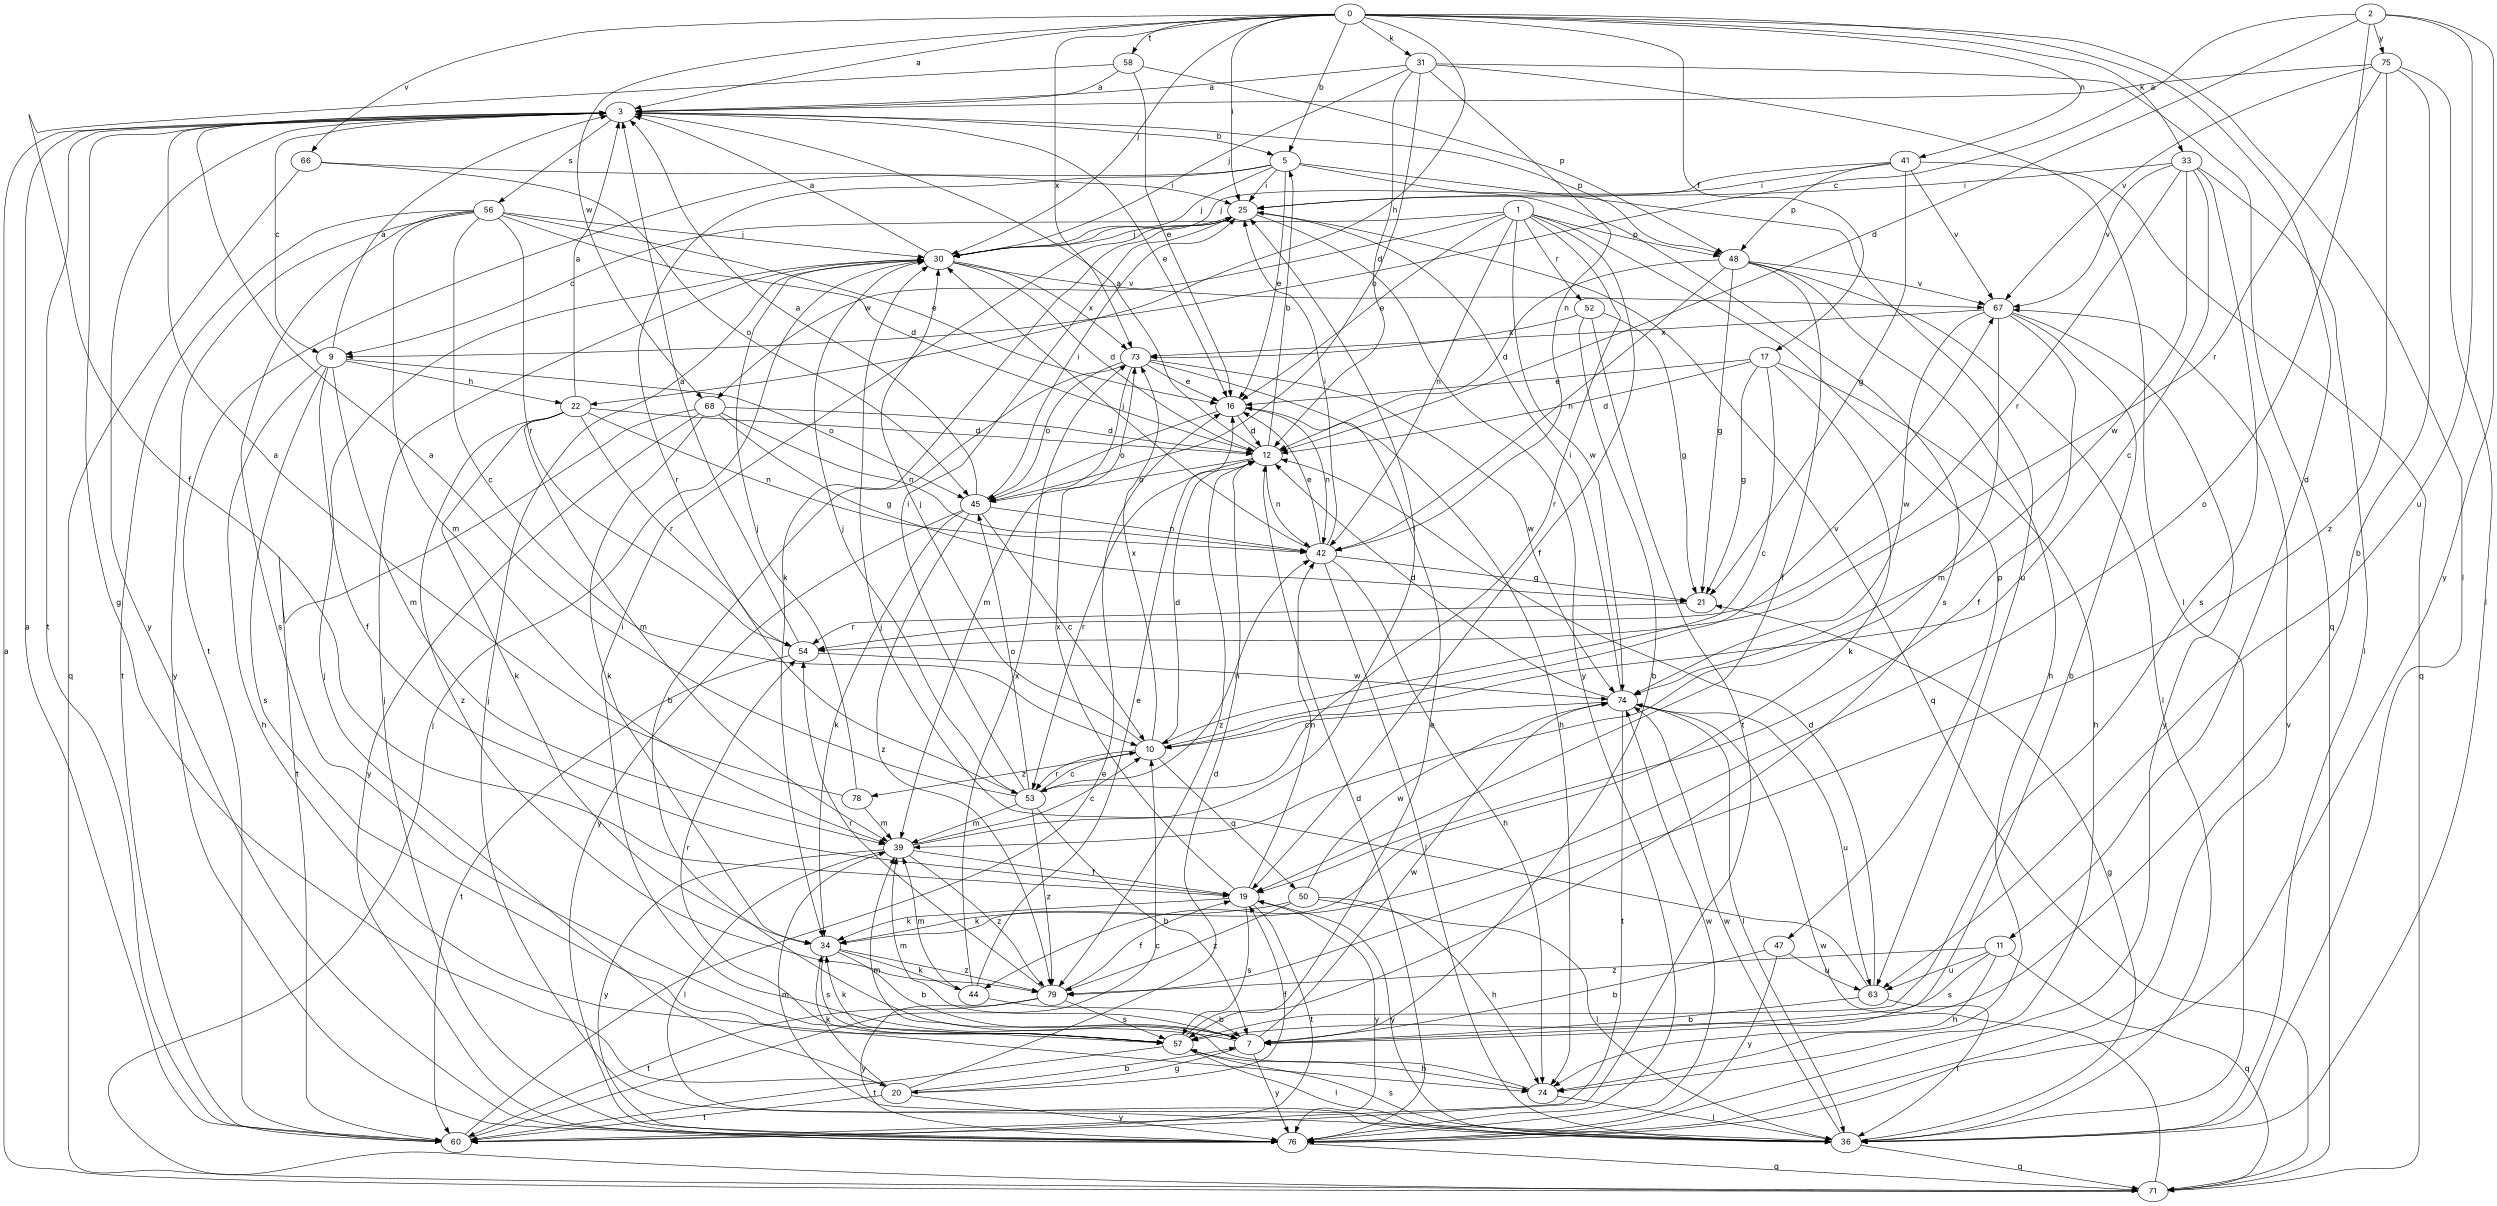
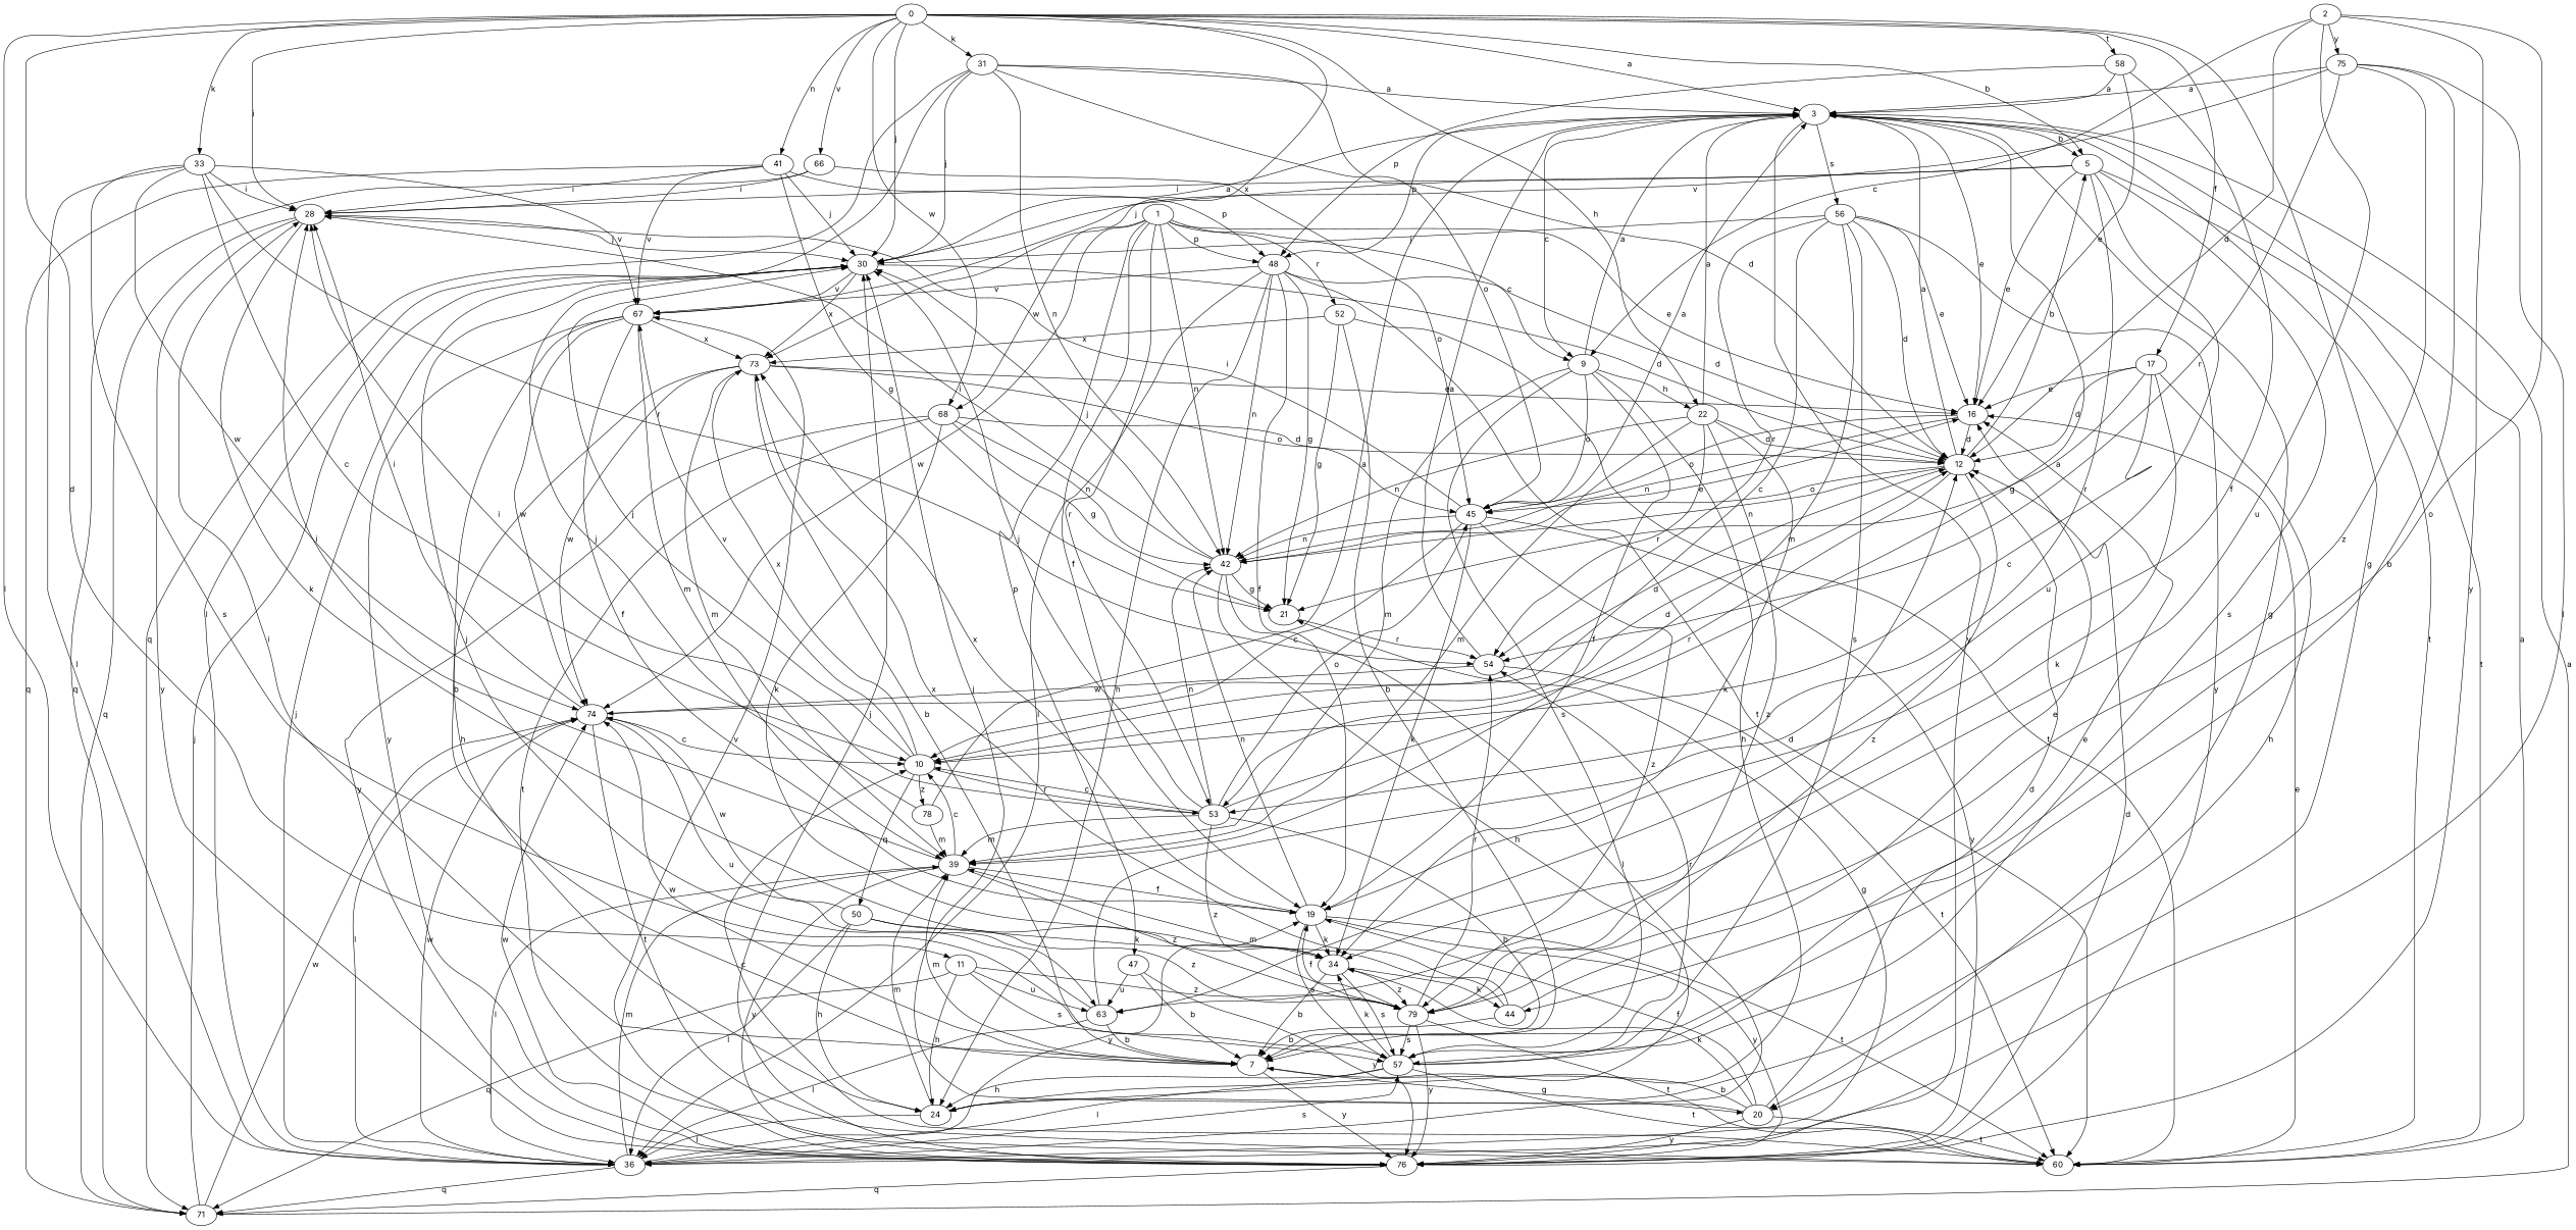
  strict digraph {
    fontname=Inter
    node [fontname=Inter]
    edge [fontname=Inter]
    0
    3
    5
    11
    17
    20
    22
-   28 [label=25]
+   28
    30
    31
    33
    36
    41
    58
    66
    68
    73
    9
    16
    48
    76
    56
    60
    53
    63
    57
    24
    n28 [label=71]
    79
    12
    10
    21
    34
    19
    7
    42
    39
    54
    67
    45
    n41 [label=74]
    1
    47
    52
    2
    44
    75
    50
    78
    0 -> 3 [label=a]
    0 -> 5 [label=b]
    0 -> 11 [label=d]
    0 -> 17 [label=f]
+   0 -> 20 [label=g]
    0 -> 22 [label=h]
    0 -> 28 [label=i]
    0 -> 30 [label=j]
    0 -> 31 [label=k]
    0 -> 33 [label=k]
    0 -> 36 [label=l]
    0 -> 41 [label=n]
    0 -> 58 [label=t]
    0 -> 66 [label=v]
    0 -> 68 [label=w]
    0 -> 73 [label=x]
    3 -> 5 [label=b]
    3 -> 20 [label=g]
    3 -> 9 [label=c]
    3 -> 16 [label=e]
    3 -> 48 [label=p]
    3 -> 76 [label=y]
    3 -> 56 [label=s]
    3 -> 60 [label=t]
    5 -> 28 [label=i]
    5 -> 30 [label=j]
    5 -> 16 [label=e]
    5 -> 60 [label=t]
    5 -> 53 [label=r]
    5 -> 63 [label=u]
    5 -> 57 [label=s]
    11 -> 63 [label=u]
    11 -> 57 [label=s]
    11 -> 24 [label=h]
    11 -> n28 [label=q]
    11 -> 79 [label=z]
    17 -> 16 [label=e]
    17 -> 24 [label=h]
    17 -> 12 [label=d]
    17 -> 10 [label=c]
    17 -> 21 [label=g]
    17 -> 34 [label=k]
    20 -> 30 [label=j]
    20 -> 76 [label=y]
    20 -> 60 [label=t]
    20 -> 12 [label=d]
    20 -> 34 [label=k]
    20 -> 19 [label=f]
    20 -> 7 [label=b]
    22 -> 3 [label=a]
    22 -> 79 [label=z]
    22 -> 12 [label=d]
    22 -> 34 [label=k]
    22 -> 42 [label=n]
    22 -> 39 [label=m]
    22 -> 54 [label=r]
    28 -> 30 [label=j]
    28 -> 76 [label=y]
    28 -> n28 [label=q]
    28 -> 34 [label=k]
    30 -> 3 [label=a]
    30 -> 73 [label=x]
    30 -> 12 [label=d]
    30 -> 67 [label=v]
    31 -> 3 [label=a]
    31 -> 30 [label=j]
    31 -> 36 [label=l]
    31 -> n28 [label=q]
    31 -> 12 [label=d]
    31 -> 42 [label=n]
    31 -> 45 [label=o]
    33 -> 28 [label=i]
    33 -> 36 [label=l]
    33 -> 57 [label=s]
    33 -> 10 [label=c]
    33 -> 54 [label=r]
    33 -> 67 [label=v]
    33 -> n41 [label=w]
    36 -> 30 [label=j]
    36 -> 57 [label=s]
    36 -> n28 [label=q]
    36 -> 21 [label=g]
    36 -> 19 [label=y]
    36 -> 39 [label=m]
    36 -> n41 [label=w]
    41 -> 28 [label=i]
    41 -> 30 [label=j]
    41 -> 48 [label=p]
    41 -> n28 [label=q]
    41 -> 21 [label=g]
    41 -> 67 [label=v]
    58 -> 3 [label=a]
    58 -> 16 [label=e]
    58 -> 48 [label=p]
    58 -> 19 [label=f]
    66 -> 28 [label=i]
    66 -> n28 [label=q]
    66 -> 45 [label=o]
    68 -> 76 [label=y]
    68 -> 60 [label=t]
    68 -> 12 [label=d]
    68 -> 21 [label=g]
    68 -> 34 [label=k]
    68 -> 42 [label=n]
    73 -> 16 [label=e]
    73 -> 24 [label=h]
    73 -> 7 [label=b]
    73 -> 39 [label=m]
    73 -> 45 [label=o]
    73 -> n41 [label=w]
    9 -> 3 [label=a]
    9 -> 22 [label=h]
    9 -> 57 [label=s]
    9 -> 24 [label=h]
    9 -> 19 [label=f]
    9 -> 39 [label=m]
    9 -> 45 [label=o]
    16 -> 12 [label=d]
    16 -> 42 [label=n]
    16 -> 45 [label=o]
    48 -> 36 [label=l]
    48 -> 24 [label=h]
    48 -> 12 [label=d]
    48 -> 21 [label=g]
    48 -> 19 [label=f]
    48 -> 42 [label=n]
    48 -> 67 [label=v]
    76 -> 30 [label=j]
    76 -> n28 [label=q]
    76 -> 12 [label=d]
    76 -> 67 [label=v]
    76 -> n41 [label=w]
    56 -> 30 [label=j]
    56 -> 16 [label=e]
    56 -> 76 [label=y]
-   56 -> 60 [label=t]
+   48 -> 60 [label=t]
    56 -> 57 [label=s]
    56 -> 12 [label=d]
    56 -> 10 [label=c]
    56 -> 39 [label=m]
    56 -> 54 [label=r]
    60 -> 3 [label=a]
    60 -> 16 [label=e]
    60 -> 10 [label=c]
    53 -> 3 [label=a]
    53 -> 28 [label=i]
    53 -> 30 [label=j]
    53 -> 79 [label=z]
    53 -> 10 [label=c]
    53 -> 7 [label=b]
    53 -> 42 [label=n]
    53 -> 39 [label=m]
    53 -> 45 [label=o]
    63 -> 30 [label=j]
    63 -> 36 [label=l]
    63 -> 12 [label=d]
    63 -> 7 [label=b]
    57 -> 36 [label=l]
    57 -> 16 [label=e]
    57 -> 60 [label=t]
    57 -> 24 [label=h]
    57 -> 34 [label=k]
    57 -> 54 [label=r]
    24 -> 36 [label=l]
    24 -> 39 [label=m]
    n28 -> 3 [label=a]
    n28 -> 30 [label=j]
    n28 -> n41 [label=w]
    79 -> 76 [label=y]
    79 -> 60 [label=t]
    79 -> 57 [label=s]
    79 -> 19 [label=f]
    79 -> 54 [label=r]
    12 -> 3 [label=a]
    12 -> 5 [label=b]
    12 -> 53 [label=r]
    12 -> 79 [label=z]
    12 -> 42 [label=n]
    12 -> 45 [label=o]
    10 -> 30 [label=j]
    10 -> 73 [label=x]
    10 -> 53 [label=r]
    10 -> 12 [label=d]
    10 -> 67 [label=v]
    10 -> 50 [label=q]
    10 -> 78 [label=z]
    21 -> 54 [label=r]
    34 -> 57 [label=s]
    34 -> 79 [label=z]
    34 -> 7 [label=b]
    34 -> 44 [label=k]
    19 -> 73 [label=x]
    19 -> 76 [label=y]
    19 -> 60 [label=t]
    19 -> 57 [label=s]
    19 -> 34 [label=k]
    19 -> 42 [label=n]
    7 -> 20 [label=g]
    7 -> 28 [label=i]
    7 -> 76 [label=y]
    7 -> 39 [label=m]
    7 -> n41 [label=w]
    42 -> 28 [label=i]
    42 -> 30 [label=j]
    42 -> 36 [label=l]
    42 -> 16 [label=e]
    42 -> 24 [label=h]
    42 -> 21 [label=g]
    39 -> 28 [label=i]
    39 -> 36 [label=l]
    39 -> 76 [label=y]
    39 -> 79 [label=z]
    39 -> 10 [label=c]
    39 -> 19 [label=f]
    54 -> 3 [label=a]
    54 -> 60 [label=t]
    54 -> n41 [label=w]
    67 -> 73 [label=x]
    67 -> 76 [label=y]
    67 -> 19 [label=f]
    67 -> 7 [label=b]
    67 -> 39 [label=m]
    67 -> n41 [label=w]
    45 -> 3 [label=a]
    45 -> 28 [label=i]
    45 -> 76 [label=y]
    45 -> 79 [label=z]
    45 -> 10 [label=c]
    45 -> 34 [label=k]
    45 -> 42 [label=n]
    n41 -> 28 [label=i]
    n41 -> 36 [label=l]
    n41 -> 60 [label=t]
    n41 -> 63 [label=u]
    n41 -> 12 [label=d]
    n41 -> 10 [label=c]
    1 -> 68 [label=w]
    1 -> 9 [label=c]
    1 -> 16 [label=e]
    1 -> 48 [label=p]
    1 -> 53 [label=r]
    1 -> 19 [label=f]
    1 -> 42 [label=n]
    1 -> n41 [label=w]
    1 -> 47 [label=p]
    1 -> 52 [label=r]
    47 -> 76 [label=y]
    47 -> 63 [label=u]
    47 -> 7 [label=b]
    52 -> 73 [label=x]
    52 -> 60 [label=t]
    52 -> 21 [label=g]
    52 -> 7 [label=b]
    2 -> 9 [label=c]
    2 -> 76 [label=y]
    2 -> 63 [label=u]
    2 -> 12 [label=d]
    2 -> 44 [label=o]
    2 -> 75 [label=y]
    44 -> 73 [label=x]
    44 -> 16 [label=e]
    44 -> 7 [label=b]
    44 -> 39 [label=m]
    75 -> 3 [label=a]
    75 -> 36 [label=l]
    75 -> 79 [label=z]
    75 -> 7 [label=b]
    75 -> 54 [label=r]
    75 -> 67 [label=v]
    50 -> 36 [label=l]
    50 -> 24 [label=h]
    50 -> 79 [label=z]
    50 -> 34 [label=k]
    50 -> n41 [label=w]
    78 -> 3 [label=a]
    78 -> 30 [label=j]
    78 -> 39 [label=m]
  }
